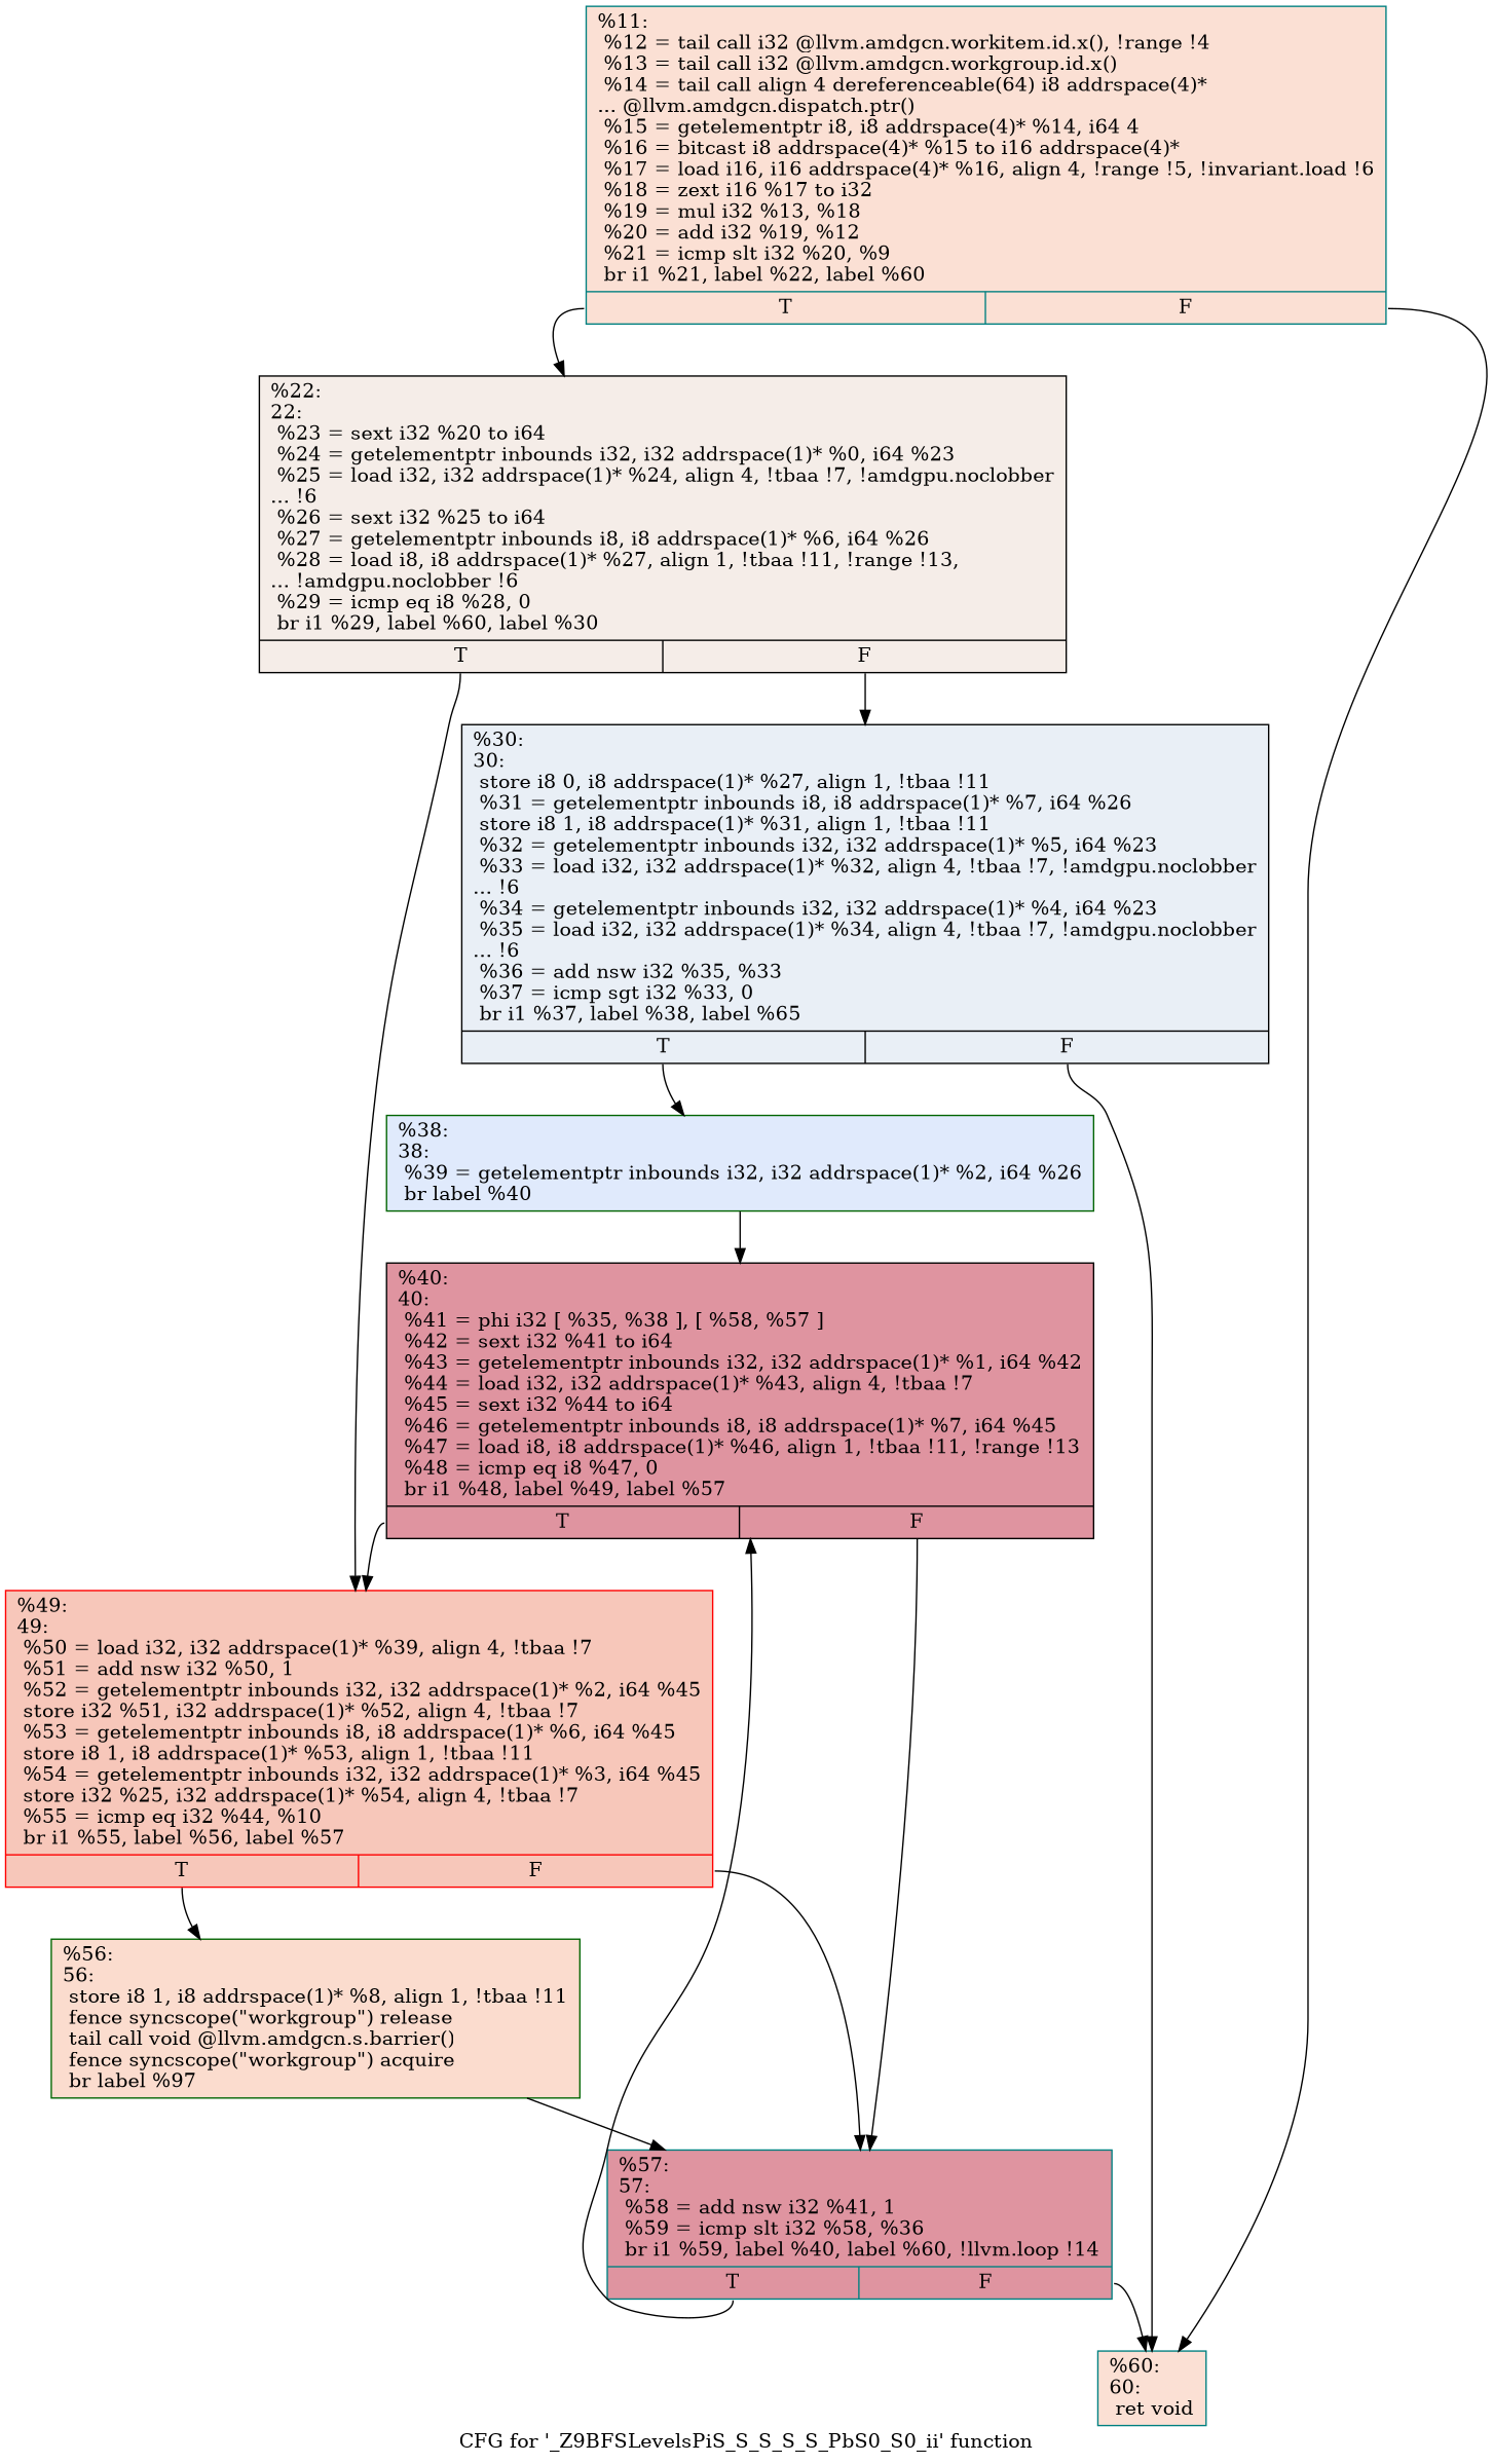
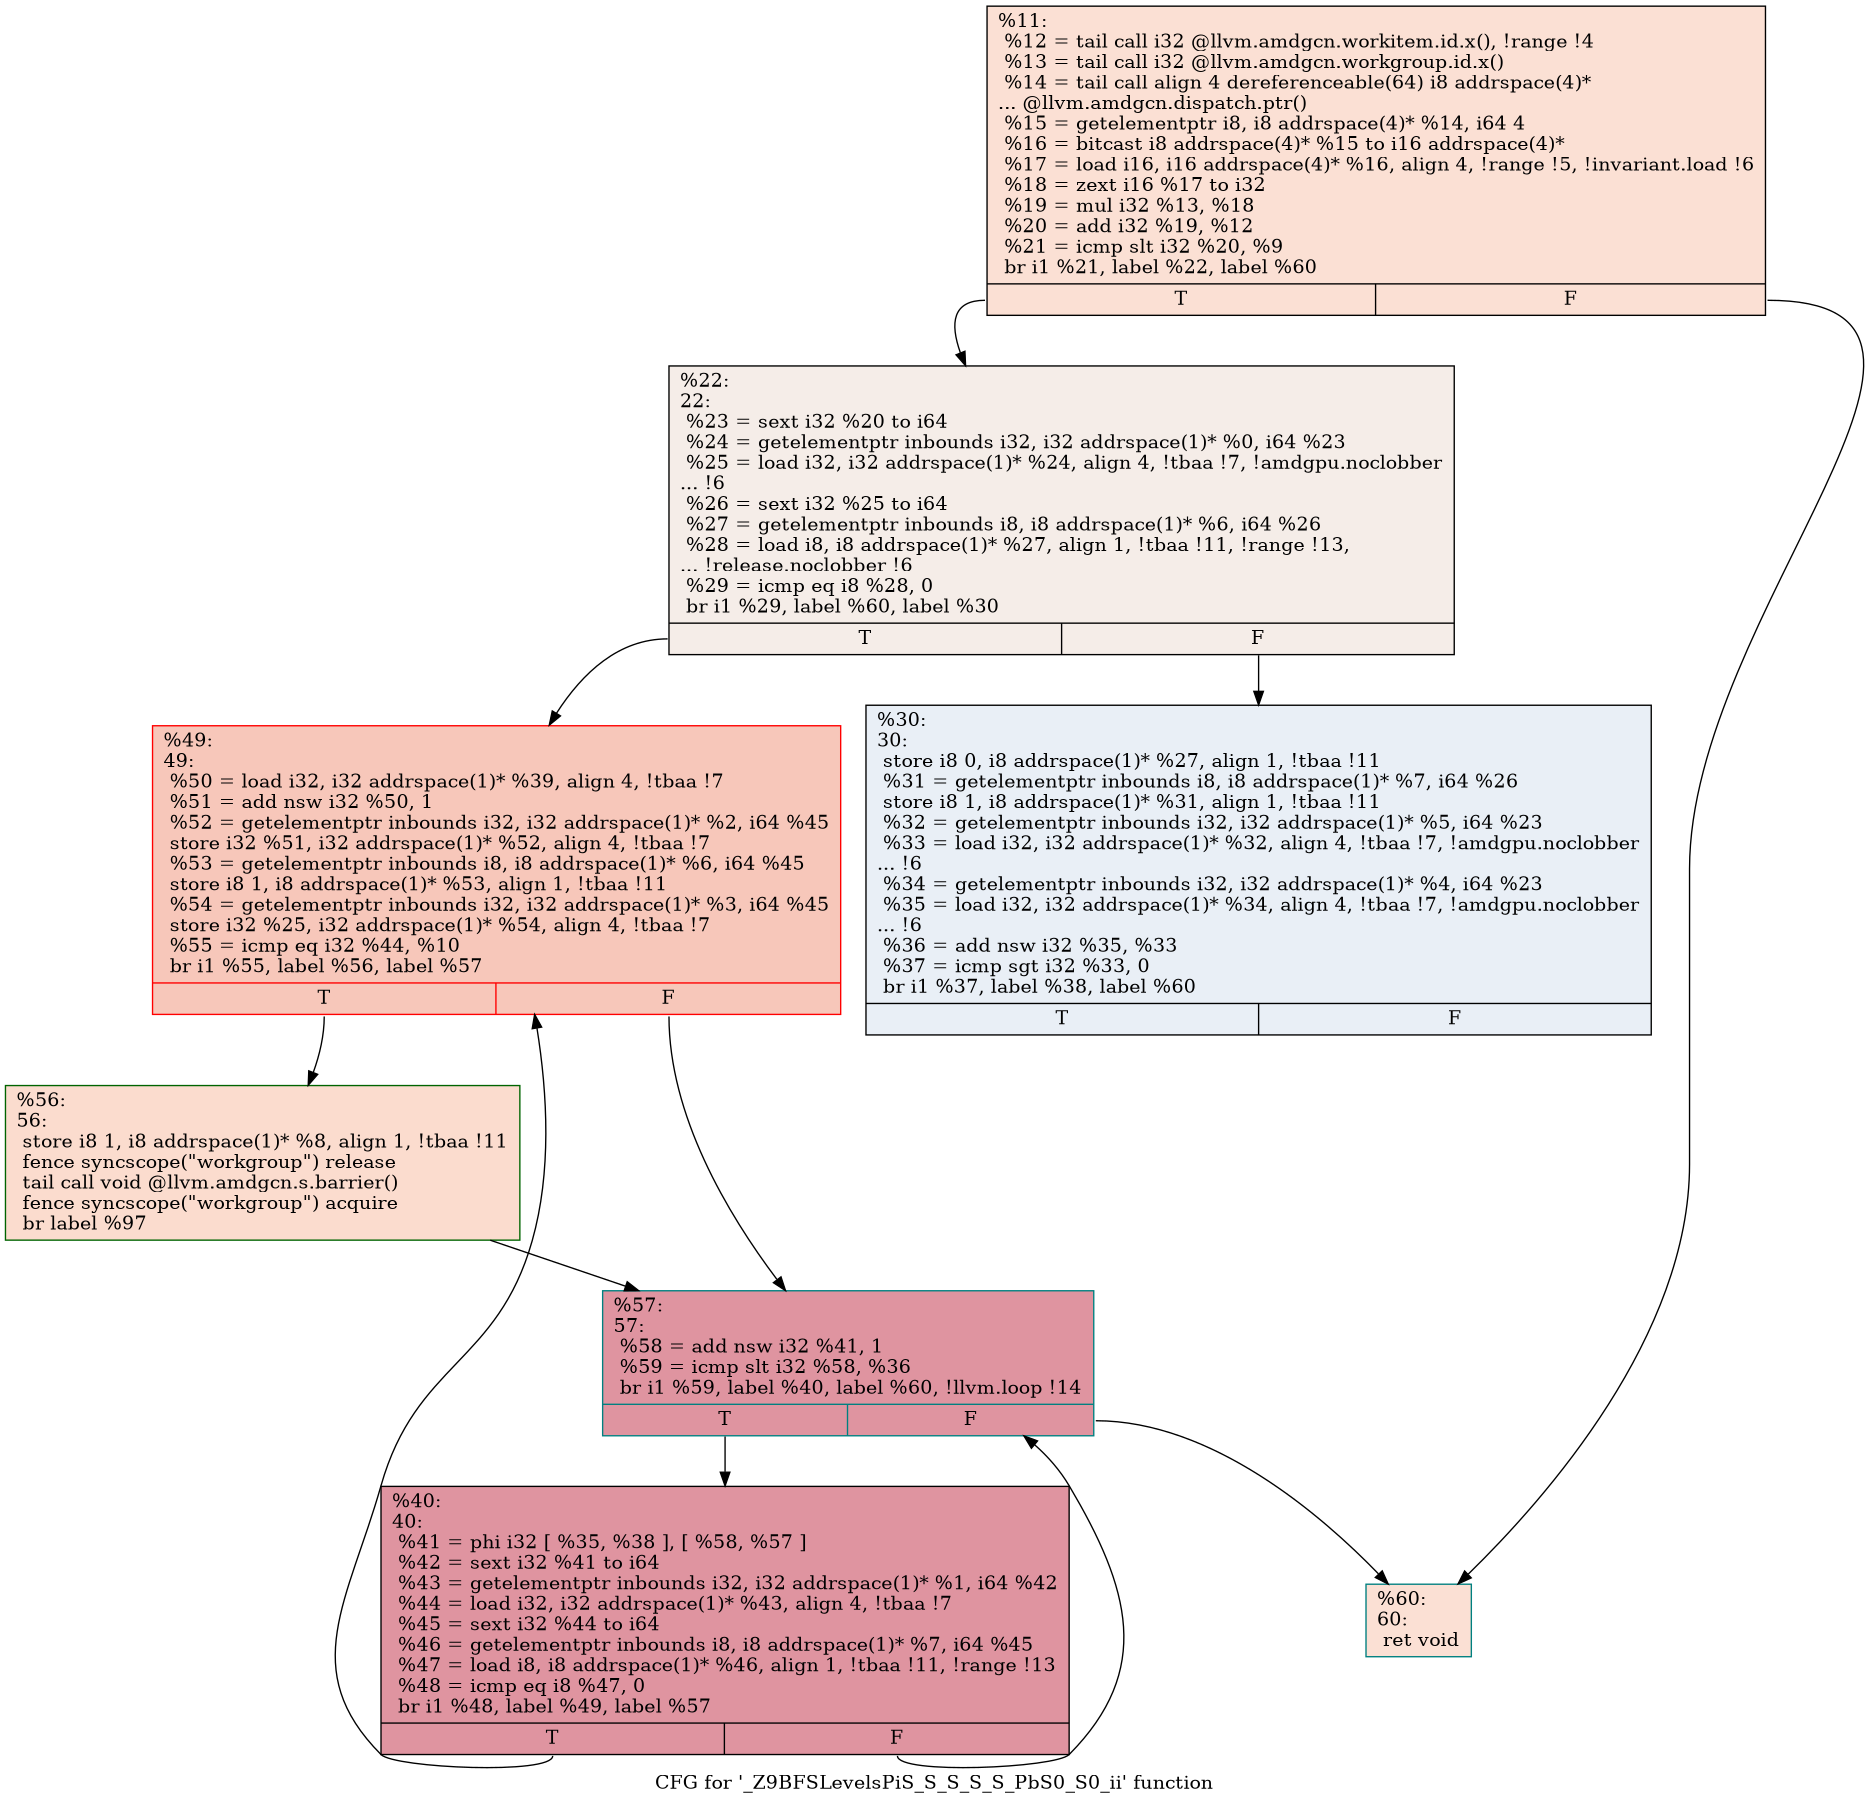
  digraph {
    label="CFG for '_Z9BFSLevelsPiS_S_S_S_S_PbS0_S0_ii' function"
    node [color=black fillcolor="#f7b99e70" shape=record style=filled]
    edge [tailport=s0]
-   n1 [color=teal label="{%11:\l  %12 = tail call i32 @llvm.amdgcn.workitem.id.x(), !range !4\l  %13 = tail call i32 @llvm.amdgcn.workgroup.id.x()\l  %14 = tail call align 4 dereferenceable(64) i8 addrspace(4)*\l... @llvm.amdgcn.dispatch.ptr()\l  %15 = getelementptr i8, i8 addrspace(4)* %14, i64 4\l  %16 = bitcast i8 addrspace(4)* %15 to i16 addrspace(4)*\l  %17 = load i16, i16 addrspace(4)* %16, align 4, !range !5, !invariant.load !6\l  %18 = zext i16 %17 to i32\l  %19 = mul i32 %13, %18\l  %20 = add i32 %19, %12\l  %21 = icmp slt i32 %20, %9\l  br i1 %21, label %22, label %60\l|{<s0>T|<s1>F}}"]
-   n2 [fillcolor="#e8d6cc70" label="{%22:\l22:                                               \l  %23 = sext i32 %20 to i64\l  %24 = getelementptr inbounds i32, i32 addrspace(1)* %0, i64 %23\l  %25 = load i32, i32 addrspace(1)* %24, align 4, !tbaa !7, !amdgpu.noclobber\l... !6\l  %26 = sext i32 %25 to i64\l  %27 = getelementptr inbounds i8, i8 addrspace(1)* %6, i64 %26\l  %28 = load i8, i8 addrspace(1)* %27, align 1, !tbaa !11, !range !13,\l... !amdgpu.noclobber !6\l  %29 = icmp eq i8 %28, 0\l  br i1 %29, label %60, label %30\l|{<s0>T|<s1>F}}"]
+   n1 [label="{%11:\l  %12 = tail call i32 @llvm.amdgcn.workitem.id.x(), !range !4\l  %13 = tail call i32 @llvm.amdgcn.workgroup.id.x()\l  %14 = tail call align 4 dereferenceable(64) i8 addrspace(4)*\l... @llvm.amdgcn.dispatch.ptr()\l  %15 = getelementptr i8, i8 addrspace(4)* %14, i64 4\l  %16 = bitcast i8 addrspace(4)* %15 to i16 addrspace(4)*\l  %17 = load i16, i16 addrspace(4)* %16, align 4, !range !5, !invariant.load !6\l  %18 = zext i16 %17 to i32\l  %19 = mul i32 %13, %18\l  %20 = add i32 %19, %12\l  %21 = icmp slt i32 %20, %9\l  br i1 %21, label %22, label %60\l|{<s0>T|<s1>F}}"]
+   n2 [fillcolor="#e8d6cc70" label="{%22:\l22:                                               \l  %23 = sext i32 %20 to i64\l  %24 = getelementptr inbounds i32, i32 addrspace(1)* %0, i64 %23\l  %25 = load i32, i32 addrspace(1)* %24, align 4, !tbaa !7, !amdgpu.noclobber\l... !6\l  %26 = sext i32 %25 to i64\l  %27 = getelementptr inbounds i8, i8 addrspace(1)* %6, i64 %26\l  %28 = load i8, i8 addrspace(1)* %27, align 1, !tbaa !11, !range !13,\l... !release.noclobber !6\l  %29 = icmp eq i8 %28, 0\l  br i1 %29, label %60, label %30\l|{<s0>T|<s1>F}}"]
    n3 [color=teal label="{%60:\l60:                                               \l  ret void\l}"]
-   n4 [fillcolor="#cedaeb70" label="{%30:\l30:                                               \l  store i8 0, i8 addrspace(1)* %27, align 1, !tbaa !11\l  %31 = getelementptr inbounds i8, i8 addrspace(1)* %7, i64 %26\l  store i8 1, i8 addrspace(1)* %31, align 1, !tbaa !11\l  %32 = getelementptr inbounds i32, i32 addrspace(1)* %5, i64 %23\l  %33 = load i32, i32 addrspace(1)* %32, align 4, !tbaa !7, !amdgpu.noclobber\l... !6\l  %34 = getelementptr inbounds i32, i32 addrspace(1)* %4, i64 %23\l  %35 = load i32, i32 addrspace(1)* %34, align 4, !tbaa !7, !amdgpu.noclobber\l... !6\l  %36 = add nsw i32 %35, %33\l  %37 = icmp sgt i32 %33, 0\l  br i1 %37, label %38, label %65\l|{<s0>T|<s1>F}}"]
+   n4 [fillcolor="#cedaeb70" label="{%30:\l30:                                               \l  store i8 0, i8 addrspace(1)* %27, align 1, !tbaa !11\l  %31 = getelementptr inbounds i8, i8 addrspace(1)* %7, i64 %26\l  store i8 1, i8 addrspace(1)* %31, align 1, !tbaa !11\l  %32 = getelementptr inbounds i32, i32 addrspace(1)* %5, i64 %23\l  %33 = load i32, i32 addrspace(1)* %32, align 4, !tbaa !7, !amdgpu.noclobber\l... !6\l  %34 = getelementptr inbounds i32, i32 addrspace(1)* %4, i64 %23\l  %35 = load i32, i32 addrspace(1)* %34, align 4, !tbaa !7, !amdgpu.noclobber\l... !6\l  %36 = add nsw i32 %35, %33\l  %37 = icmp sgt i32 %33, 0\l  br i1 %37, label %38, label %60\l|{<s0>T|<s1>F}}"]
    n5 [color=red fillcolor="#ec7f6370" label="{%49:\l49:                                               \l  %50 = load i32, i32 addrspace(1)* %39, align 4, !tbaa !7\l  %51 = add nsw i32 %50, 1\l  %52 = getelementptr inbounds i32, i32 addrspace(1)* %2, i64 %45\l  store i32 %51, i32 addrspace(1)* %52, align 4, !tbaa !7\l  %53 = getelementptr inbounds i8, i8 addrspace(1)* %6, i64 %45\l  store i8 1, i8 addrspace(1)* %53, align 1, !tbaa !11\l  %54 = getelementptr inbounds i32, i32 addrspace(1)* %3, i64 %45\l  store i32 %25, i32 addrspace(1)* %54, align 4, !tbaa !7\l  %55 = icmp eq i32 %44, %10\l  br i1 %55, label %56, label %57\l|{<s0>T|<s1>F}}"]
-   n6 [color=darkgreen fillcolor="#b9d0f970" label="{%38:\l38:                                               \l  %39 = getelementptr inbounds i32, i32 addrspace(1)* %2, i64 %26\l  br label %40\l}"]
    n7 [fillcolor="#b70d2870" label="{%40:\l40:                                               \l  %41 = phi i32 [ %35, %38 ], [ %58, %57 ]\l  %42 = sext i32 %41 to i64\l  %43 = getelementptr inbounds i32, i32 addrspace(1)* %1, i64 %42\l  %44 = load i32, i32 addrspace(1)* %43, align 4, !tbaa !7\l  %45 = sext i32 %44 to i64\l  %46 = getelementptr inbounds i8, i8 addrspace(1)* %7, i64 %45\l  %47 = load i8, i8 addrspace(1)* %46, align 1, !tbaa !11, !range !13\l  %48 = icmp eq i8 %47, 0\l  br i1 %48, label %49, label %57\l|{<s0>T|<s1>F}}"]
    n8 [color=teal fillcolor="#b70d2870" label="{%57:\l57:                                               \l  %58 = add nsw i32 %41, 1\l  %59 = icmp slt i32 %58, %36\l  br i1 %59, label %40, label %60, !llvm.loop !14\l|{<s0>T|<s1>F}}"]
    n9 [color=darkgreen fillcolor="#f7af9170" label="{%56:\l56:                                               \l  store i8 1, i8 addrspace(1)* %8, align 1, !tbaa !11\l  fence syncscope(\"workgroup\") release\l  tail call void @llvm.amdgcn.s.barrier()\l  fence syncscope(\"workgroup\") acquire\l  br label %97\l}"]
    n1 -> n2
    n1 -> n3 [tailport=s1]
    n2 -> n4 [tailport=s1]
    n2 -> n5
-   n4 -> n3 [tailport=s1]
-   n4 -> n6
    n5 -> n8 [tailport=s1]
    n5 -> n9
-   n6 -> n7
    n7 -> n5
    n7 -> n8 [tailport=s1]
    n8 -> n3 [tailport=s1]
    n8 -> n7
    n9 -> n8
  }
